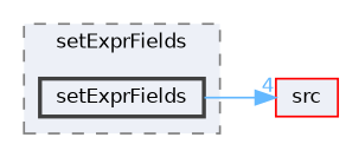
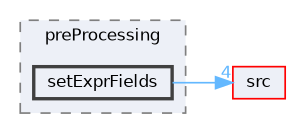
  digraph {
    compound=true
    rankdir=LR
    node [fillcolor="#edf0f7" fontname=Helvetica fontsize=10 shape=box]
    n1 [color=grey25 height=0.2 label=setExprFields style="filled,bold" width=0.4]
    n2 [color=red height=0.2 label=src style=filled width=0.4]
    subgraph cluster_1 {
      bgcolor="#edf0f7"
      fontname=Helvetica
      fontsize=10
-     label=setExprFields
+     label=preProcessing
      pencolor=grey50
      style="filled,dashed"
      n1
    }
    n1 -> n2 [color=steelblue1 fontcolor=steelblue1 fontname=Helvetica fontsize=10 headlabel=4 labeldistance=1.5 labelfontname=Helvetica labelfontsize=10]
  }
